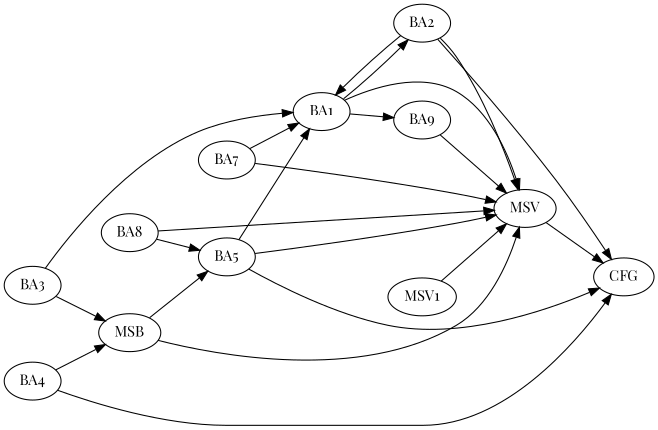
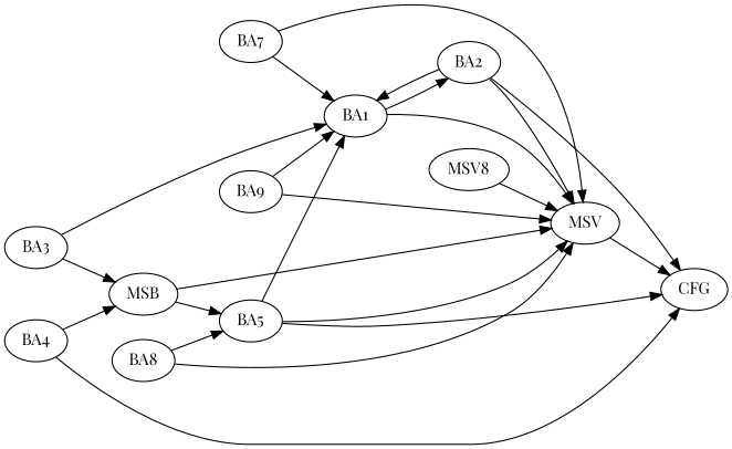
  strict digraph {
    fontname="Playfair Display"
    rankdir=LR
    node [fontname="Playfair Display"]
    edge [fontname="Playfair Display"]
    n1 [label=BA1]
    n2 [label=BA2]
    n3 [label=MSV]
    n4 [label=CFG]
-   n5 [label=MSV1]
+   n5 [label=MSV8]
    n6 [label=BA3]
    n7 [label=MSB]
    n8 [label=BA5]
    n9 [label=BA4]
    n10 [label=BA7]
    n11 [label=BA8]
    n12 [label=BA9]
    n1 -> n2
    n1 -> n3
    n2 -> n1
    n2 -> n3
    n2 -> n4
    n3 -> n4
    n5 -> n3
    n6 -> n1
    n6 -> n7
    n7 -> n3
    n7 -> n8
    n8 -> n1
    n8 -> n3
    n8 -> n4
    n9 -> n4
    n9 -> n7
    n10 -> n1
    n10 -> n3
    n11 -> n3
    n11 -> n8
-   n1 -> n12
+   n12 -> n1
    n12 -> n3
  }
